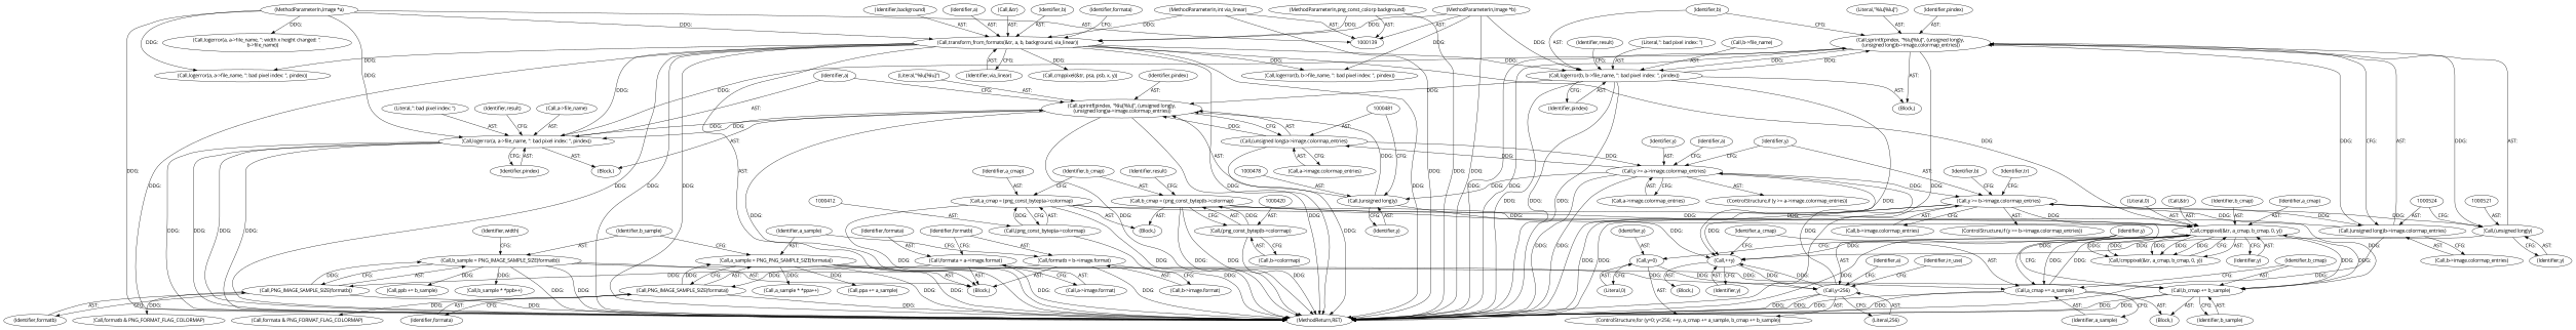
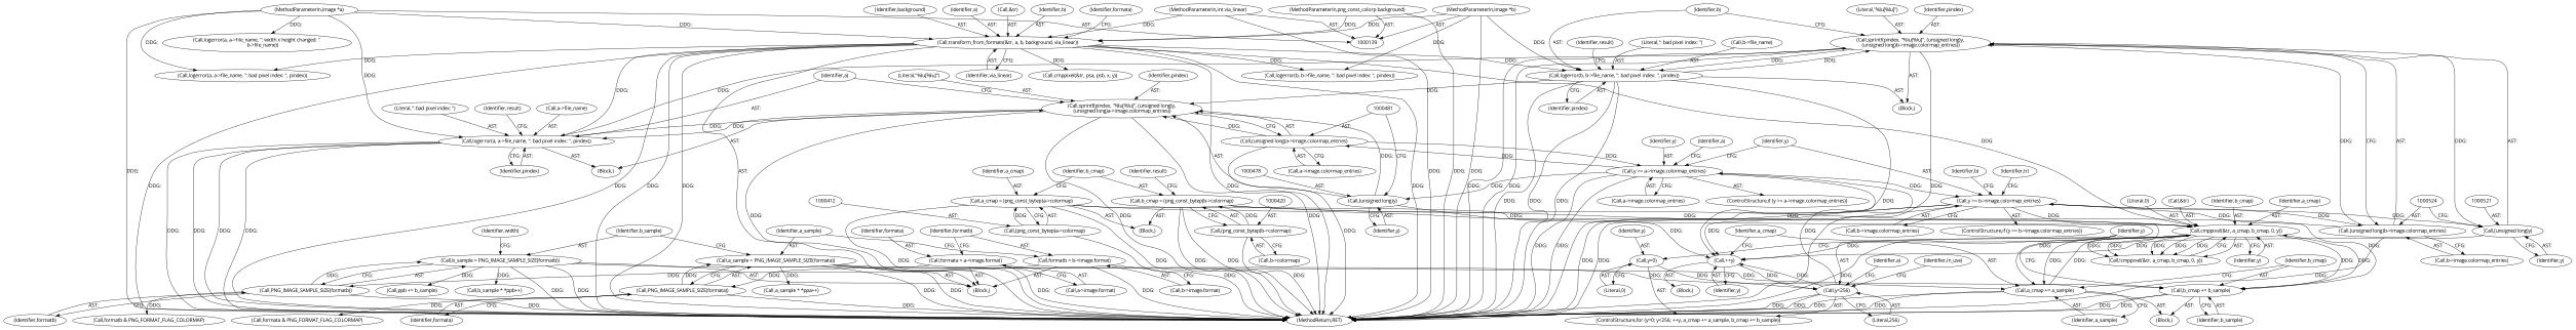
  digraph {
    fontname="Open Sans"
    node [fontname="Open Sans"]
    edge [fontname="Open Sans"]
    n1 [label="(Call,sprintf(pindex, \"%lu[%lu]\", (unsigned long)y,\n (unsigned long)b->image.colormap_entries))"]
    n2 [label="(Call,logerror(b, b->file_name, \": bad pixel index: \", pindex))"]
    n3 [label="(Call,(unsigned long)b->image.colormap_entries)"]
    n4 [label="(MethodReturn,RET)"]
    n5 [label="(Block,)"]
    n6 [label="(Call,sprintf(pindex, \"%lu[%lu]\", (unsigned long)y,\n (unsigned long)a->image.colormap_entries))"]
    n7 [label="(Identifier,pindex)"]
    n8 [label="(Call,y >= b->image.colormap_entries)"]
    n9 [label="(Call,b->image.colormap_entries)"]
    n10 [label="(Call,logerror(a, a->file_name, \": bad pixel index: \", pindex))"]
    n11 [label="(Block,)"]
    n12 [label="(Identifier,pindex)"]
    n13 [label="(Call,(unsigned long)a->image.colormap_entries)"]
    n14 [label="(Call,transform_from_formats(&tr, a, b, background, via_linear))"]
    n15 [label="(Call,cmppixel(&tr, a_cmap, b_cmap, 0, y))"]
    n16 [label="(Call,cmppixel(&tr, psa, psb, x, y))"]
    n17 [label="(Block,)"]
    n18 [label="(Identifier,via_linear)"]
    n19 [label="(Call,logerror(b, b->file_name, \": bad pixel index: \", pindex))"]
    n20 [label="(Call,logerror(a, a->file_name, \": bad pixel index: \", pindex))"]
    n21 [label="(Call,++y)"]
    n22 [label="(Call,a_cmap += a_sample)"]
    n23 [label="(Call,b_cmap += b_sample)"]
    n24 [label="(Identifier,y)"]
    n25 [label="(Call,!cmppixel(&tr, a_cmap, b_cmap, 0, y))"]
    n26 [label="(MethodParameterIn,Image *a)"]
    n27 [label="(Call,logerror(a, a->file_name, \": width x height changed: \",\n         b->file_name))"]
    1000139
    n29 [label="(MethodParameterIn,Image *b)"]
    n30 [label="(MethodParameterIn,png_const_colorp background)"]
    n31 [label="(MethodParameterIn,int via_linear)"]
    n32 [label="(Call,y >= a->image.colormap_entries)"]
    n33 [label="(Call,a->image.colormap_entries)"]
    n34 [label="(Call,(unsigned long)y)"]
    n35 [label="(Identifier,y)"]
    n36 [label="(Call,y<256)"]
    n37 [label="(Block,)"]
    n38 [label="(Identifier,y)"]
    n39 [label="(ControlStructure,if (y >= b->image.colormap_entries))"]
    n40 [label="(Call,b->image.colormap_entries)"]
    n41 [label="(Call,(unsigned long)y)"]
    n42 [label="(ControlStructure,if (y >= a->image.colormap_entries))"]
    n43 [label="(Call,a->image.colormap_entries)"]
    n44 [label="(Identifier,y)"]
    n45 [label="(ControlStructure,for (y=0; y<256; ++y, a_cmap += a_sample, b_cmap += b_sample))"]
    n46 [label="(Literal,256)"]
    n47 [label="(Identifier,a_sample)"]
    n48 [label="(Block,)"]
    n49 [label="(Identifier,b_sample)"]
-   n50 [label="(Call,a_sample = PNG_PNG_SAMPLE_SIZE(formata))"]
+   n50 [label="(Call,a_sample = PNG_IMAGE_SAMPLE_SIZE(formata))"]
    n51 [label="(Call,PNG_IMAGE_SAMPLE_SIZE(formata))"]
-   n52 [label="(Call,ppa += a_sample)"]
    n53 [label="(Call,a_sample * *ppa++)"]
    n54 [label="(Call,formata & PNG_FORMAT_FLAG_COLORMAP)"]
    n55 [label="(Identifier,formata)"]
    n56 [label="(Call,formata = a->image.format)"]
    n57 [label="(Call,a->image.format)"]
    n58 [label="(Call,a_cmap = (png_const_bytep)a->colormap)"]
    n59 [label="(Call,(png_const_bytep)a->colormap)"]
    n60 [label="(Block,)"]
    n61 [label="(Call,b_cmap = (png_const_bytep)b->colormap)"]
    n62 [label="(Call,(png_const_bytep)b->colormap)"]
    n63 [label="(Call,b->colormap)"]
    n64 [label="(Call,b_sample = PNG_IMAGE_SAMPLE_SIZE(formatb))"]
    n65 [label="(Call,PNG_IMAGE_SAMPLE_SIZE(formatb))"]
    n66 [label="(Call,b_sample * *ppb++)"]
    n67 [label="(Call,ppb += b_sample)"]
    n68 [label="(Call,formatb & PNG_FORMAT_FLAG_COLORMAP)"]
    n69 [label="(Identifier,formatb)"]
    n70 [label="(Call,formatb = b->image.format)"]
    n71 [label="(Call,b->image.format)"]
    n72 [label="(Call,y=0)"]
    n73 [label="(Literal,0)"]
    n74 [label="(Identifier,a_cmap)"]
    n75 [label="(Call,b->file_name)"]
    n76 [label="(Identifier,formata)"]
    n77 [label="(Identifier,b)"]
    n78 [label="(Identifier,y)"]
    n79 [label="(Identifier,a_cmap)"]
    n80 [label="(Identifier,b_sample)"]
    n81 [label="(Identifier,b_cmap)"]
    n82 [label="(Identifier,a)"]
    n83 [label="(Identifier,a_cmap)"]
    n84 [label="(Identifier,formatb)"]
    n85 [label="(Identifier,a_sample)"]
    n86 [label="(Literal,0)"]
    n87 [label="(Identifier,a)"]
    n88 [label="(Identifier,result)"]
    n89 [label="(Identifier,a)"]
    n90 [label="(Identifier,y)"]
    n91 [label="(Identifier,result)"]
    n92 [label="(Call,&tr)"]
    n93 [label="(Identifier,result)"]
    n94 [label="(Identifier,in_use)"]
    n95 [label="(Identifier,a)"]
    n96 [label="(Identifier,pindex)"]
    n97 [label="(Literal,\"%lu[%lu]\")"]
    n98 [label="(Call,&tr)"]
    n99 [label="(Identifier,b_cmap)"]
    n100 [label="(Identifier,b)"]
    n101 [label="(Literal,\": bad pixel index: \")"]
    n102 [label="(Literal,\": bad pixel index: \")"]
    n103 [label="(Identifier,b)"]
    n104 [label="(Identifier,width)"]
    n105 [label="(Identifier,y)"]
    n106 [label="(Identifier,tr)"]
    n107 [label="(Literal,\"%lu[%lu]\")"]
    n108 [label="(Identifier,y)"]
    n109 [label="(Identifier,pindex)"]
    n110 [label="(Identifier,formata)"]
    n111 [label="(Identifier,background)"]
    n112 [label="(Call,a->file_name)"]
    n113 [label="(Identifier,b_cmap)"]
    1000521
    1000524
    1000478
    1000481
    1000412
    1000420
    n1 -> n2 [label="DDG: "]
    n1 -> n3 [label="CFG: "]
    n1 -> n4 [label="DDG: "]
    n1 -> n4 [label="DDG: "]
    n1 -> n4 [label="DDG: "]
    n1 -> n5 [label="AST: "]
    n2 -> n1 [label="DDG: "]
    n2 -> n4 [label="DDG: "]
    n2 -> n4 [label="DDG: "]
    n2 -> n4 [label="DDG: "]
    n2 -> n4 [label="DDG: "]
    n2 -> n5 [label="AST: "]
    n2 -> n6 [label="DDG: "]
    n2 -> n7 [label="CFG: "]
    n3 -> n1 [label="AST: "]
    n3 -> n1 [label="DDG: "]
    n3 -> n4 [label="DDG: "]
    n3 -> n8 [label="DDG: "]
    n3 -> n9 [label="CFG: "]
    n6 -> n4 [label="DDG: "]
    n6 -> n4 [label="DDG: "]
    n6 -> n4 [label="DDG: "]
    n6 -> n10 [label="DDG: "]
    n6 -> n11 [label="AST: "]
    n6 -> n13 [label="CFG: "]
    n7 -> n2 [label="AST: "]
    n8 -> n3 [label="DDG: "]
    n8 -> n4 [label="DDG: "]
    n8 -> n4 [label="DDG: "]
    n8 -> n15 [label="DDG: "]
    n8 -> n21 [label="DDG: "]
    n8 -> n34 [label="DDG: "]
    n8 -> n39 [label="AST: "]
    n8 -> n40 [label="CFG: "]
    n9 -> n3 [label="AST: "]
    n10 -> n1 [label="DDG: "]
    n10 -> n4 [label="DDG: "]
    n10 -> n4 [label="DDG: "]
    n10 -> n4 [label="DDG: "]
    n10 -> n4 [label="DDG: "]
    n10 -> n6 [label="DDG: "]
    n10 -> n11 [label="AST: "]
    n10 -> n12 [label="CFG: "]
    n12 -> n10 [label="AST: "]
    n13 -> n4 [label="DDG: "]
    n13 -> n6 [label="AST: "]
    n13 -> n6 [label="DDG: "]
    n13 -> n32 [label="DDG: "]
    n13 -> n33 [label="CFG: "]
    n14 -> n2 [label="DDG: "]
    n14 -> n4 [label="DDG: "]
    n14 -> n4 [label="DDG: "]
    n14 -> n4 [label="DDG: "]
    n14 -> n4 [label="DDG: "]
    n14 -> n4 [label="DDG: "]
    n14 -> n4 [label="DDG: "]
    n14 -> n10 [label="DDG: "]
    n14 -> n15 [label="DDG: "]
    n14 -> n16 [label="DDG: "]
    n14 -> n17 [label="AST: "]
    n14 -> n18 [label="CFG: "]
    n14 -> n19 [label="DDG: "]
    n14 -> n20 [label="DDG: "]
    n15 -> n4 [label="DDG: "]
    n15 -> n21 [label="DDG: "]
    n15 -> n22 [label="DDG: "]
    n15 -> n23 [label="DDG: "]
    n15 -> n24 [label="CFG: "]
    n15 -> n25 [label="AST: "]
    n15 -> n25 [label="DDG: "]
    n15 -> n25 [label="DDG: "]
    n15 -> n25 [label="DDG: "]
    n15 -> n25 [label="DDG: "]
    n15 -> n25 [label="DDG: "]
    n18 -> n14 [label="AST: "]
    n21 -> n36 [label="DDG: "]
    n21 -> n37 [label="AST: "]
    n21 -> n38 [label="CFG: "]
    n22 -> n4 [label="DDG: "]
    n22 -> n4 [label="DDG: "]
    n22 -> n15 [label="DDG: "]
    n22 -> n47 [label="CFG: "]
    n22 -> n48 [label="AST: "]
    n23 -> n4 [label="DDG: "]
    n23 -> n4 [label="DDG: "]
    n23 -> n15 [label="DDG: "]
    n23 -> n48 [label="AST: "]
    n23 -> n49 [label="CFG: "]
    n24 -> n15 [label="AST: "]
    n25 -> n15 [label="CFG: "]
    n26 -> n4 [label="DDG: "]
    n26 -> n10 [label="DDG: "]
    n26 -> n14 [label="DDG: "]
    n26 -> n20 [label="DDG: "]
    n26 -> n27 [label="DDG: "]
    n26 -> 1000139 [label="AST: "]
    n29 -> n2 [label="DDG: "]
    n29 -> n4 [label="DDG: "]
    n29 -> n14 [label="DDG: "]
    n29 -> n19 [label="DDG: "]
    n29 -> 1000139 [label="AST: "]
    n30 -> n4 [label="DDG: "]
    n30 -> n14 [label="DDG: "]
    n30 -> 1000139 [label="AST: "]
    n31 -> n4 [label="DDG: "]
    n31 -> n14 [label="DDG: "]
    n31 -> 1000139 [label="AST: "]
    n32 -> n4 [label="DDG: "]
    n32 -> n4 [label="DDG: "]
    n32 -> n8 [label="DDG: "]
    n32 -> n13 [label="DDG: "]
    n32 -> n21 [label="DDG: "]
    n32 -> n41 [label="DDG: "]
    n32 -> n42 [label="AST: "]
    n32 -> n43 [label="CFG: "]
    n33 -> n13 [label="AST: "]
    n34 -> n1 [label="AST: "]
    n34 -> n1 [label="DDG: "]
    n34 -> n21 [label="DDG: "]
    n34 -> n35 [label="CFG: "]
    n35 -> n34 [label="AST: "]
    n36 -> n4 [label="DDG: "]
    n36 -> n4 [label="DDG: "]
    n36 -> n21 [label="DDG: "]
    n36 -> n32 [label="DDG: "]
    n36 -> n45 [label="AST: "]
    n36 -> n46 [label="CFG: "]
    n38 -> n21 [label="AST: "]
    n40 -> n8 [label="AST: "]
    n41 -> n6 [label="AST: "]
    n41 -> n6 [label="DDG: "]
    n41 -> n21 [label="DDG: "]
    n41 -> n44 [label="CFG: "]
    n43 -> n32 [label="AST: "]
    n44 -> n41 [label="AST: "]
    n46 -> n36 [label="AST: "]
    n47 -> n22 [label="AST: "]
    n49 -> n23 [label="AST: "]
    n50 -> n4 [label="DDG: "]
    n50 -> n4 [label="DDG: "]
    n50 -> n17 [label="AST: "]
    n50 -> n22 [label="DDG: "]
    n50 -> n51 [label="CFG: "]
-   n50 -> n52 [label="DDG: "]
    n50 -> n53 [label="DDG: "]
    n51 -> n4 [label="DDG: "]
    n51 -> n50 [label="AST: "]
    n51 -> n50 [label="DDG: "]
    n51 -> n54 [label="DDG: "]
    n51 -> n55 [label="CFG: "]
    n55 -> n51 [label="AST: "]
    n56 -> n4 [label="DDG: "]
    n56 -> n17 [label="AST: "]
    n56 -> n51 [label="DDG: "]
    n56 -> n57 [label="CFG: "]
    n57 -> n56 [label="AST: "]
    n58 -> n4 [label="DDG: "]
    n58 -> n4 [label="DDG: "]
    n58 -> n15 [label="DDG: "]
    n58 -> n22 [label="DDG: "]
    n58 -> n59 [label="CFG: "]
    n58 -> n60 [label="AST: "]
    n59 -> n4 [label="DDG: "]
    n59 -> n58 [label="AST: "]
    n59 -> n58 [label="DDG: "]
    n61 -> n4 [label="DDG: "]
    n61 -> n4 [label="DDG: "]
    n61 -> n15 [label="DDG: "]
    n61 -> n23 [label="DDG: "]
    n61 -> n60 [label="AST: "]
    n61 -> n62 [label="CFG: "]
    n62 -> n4 [label="DDG: "]
    n62 -> n61 [label="AST: "]
    n62 -> n61 [label="DDG: "]
    n62 -> n63 [label="CFG: "]
    n63 -> n62 [label="AST: "]
    n64 -> n4 [label="DDG: "]
    n64 -> n4 [label="DDG: "]
    n64 -> n17 [label="AST: "]
    n64 -> n23 [label="DDG: "]
    n64 -> n65 [label="CFG: "]
    n64 -> n66 [label="DDG: "]
    n64 -> n67 [label="DDG: "]
    n65 -> n4 [label="DDG: "]
    n65 -> n64 [label="AST: "]
    n65 -> n64 [label="DDG: "]
    n65 -> n68 [label="DDG: "]
    n65 -> n69 [label="CFG: "]
    n69 -> n65 [label="AST: "]
    n70 -> n4 [label="DDG: "]
    n70 -> n17 [label="AST: "]
    n70 -> n65 [label="DDG: "]
    n70 -> n71 [label="CFG: "]
    n71 -> n70 [label="AST: "]
    n72 -> n36 [label="DDG: "]
    n72 -> n45 [label="AST: "]
    n72 -> n73 [label="CFG: "]
    n73 -> n72 [label="AST: "]
    n74 -> n21 [label="CFG: "]
    n74 -> n22 [label="AST: "]
    n75 -> n2 [label="AST: "]
    n76 -> n56 [label="AST: "]
    n77 -> n1 [label="CFG: "]
    n77 -> n2 [label="AST: "]
    n78 -> n32 [label="AST: "]
    n79 -> n58 [label="AST: "]
    n80 -> n50 [label="CFG: "]
    n80 -> n64 [label="AST: "]
    n81 -> n15 [label="AST: "]
    n82 -> n36 [label="CFG: "]
    n83 -> n15 [label="AST: "]
    n84 -> n56 [label="CFG: "]
    n84 -> n70 [label="AST: "]
    n85 -> n50 [label="AST: "]
    n85 -> n70 [label="CFG: "]
    n86 -> n15 [label="AST: "]
    n87 -> n32 [label="CFG: "]
    n88 -> n61 [label="CFG: "]
    n89 -> n14 [label="AST: "]
    n90 -> n8 [label="AST: "]
    n90 -> n32 [label="CFG: "]
    n91 -> n10 [label="CFG: "]
    n92 -> n14 [label="AST: "]
    n93 -> n2 [label="CFG: "]
    n94 -> n36 [label="CFG: "]
    n95 -> n6 [label="CFG: "]
    n95 -> n10 [label="AST: "]
    n96 -> n6 [label="AST: "]
    n97 -> n6 [label="AST: "]
    n98 -> n15 [label="AST: "]
    n99 -> n58 [label="CFG: "]
    n99 -> n61 [label="AST: "]
    n100 -> n8 [label="CFG: "]
    n101 -> n2 [label="AST: "]
    n102 -> n10 [label="AST: "]
    n103 -> n14 [label="AST: "]
    n104 -> n64 [label="CFG: "]
    n105 -> n23 [label="CFG: "]
    n105 -> n36 [label="AST: "]
    n105 -> n72 [label="CFG: "]
    n106 -> n8 [label="CFG: "]
    n107 -> n1 [label="AST: "]
    n108 -> n72 [label="AST: "]
    n109 -> n1 [label="AST: "]
    n110 -> n14 [label="CFG: "]
    n111 -> n14 [label="AST: "]
    n112 -> n10 [label="AST: "]
    n113 -> n22 [label="CFG: "]
    n113 -> n23 [label="AST: "]
    1000521 -> n34 [label="AST: "]
    1000524 -> n3 [label="AST: "]
    1000524 -> n34 [label="CFG: "]
    1000478 -> n41 [label="AST: "]
    1000481 -> n13 [label="AST: "]
    1000481 -> n41 [label="CFG: "]
    1000412 -> n59 [label="AST: "]
    1000420 -> n62 [label="AST: "]
  }
